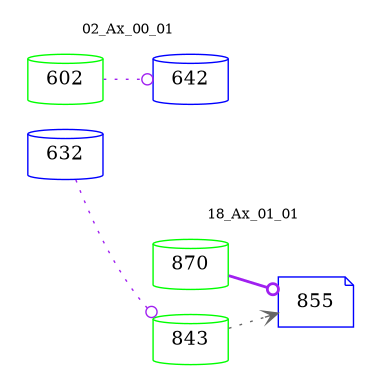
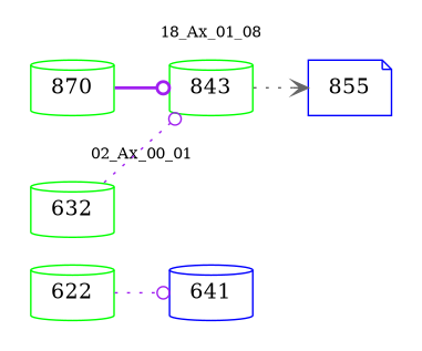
  digraph {
    rankdir=LR
    node [color=green shape=cylinder]
    edge [arrowhead=odot color=purple style=dotted]
    n1 [label=870]
    n2 [label=843]
    n3 [color=blue label=855 shape=note]
-   n4 [color=blue label=632]
-   n5 [label=602]
-   n6 [color=blue label=642]
+   n4 [label=632]
+   n5 [label=622]
+   n6 [color=blue label=641]
    subgraph cluster_1 {
      color=white
      fontsize=10
-     label="18_Ax_01_01"
+     label="18_Ax_01_08"
      n1
      n2
      n3
    }
    subgraph cluster_2 {
      color=white
      fontsize=10
      label="02_Ax_00_01"
      n4
      n5
      n6
    }
-   n1 -> n3 [style=bold]
+   n1 -> n2 [style=bold]
    n2 -> n3 [arrowhead=vee color=gray40]
    n4 -> n2
    n5 -> n6
  }
